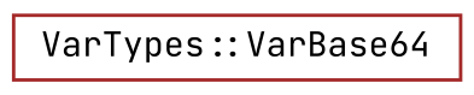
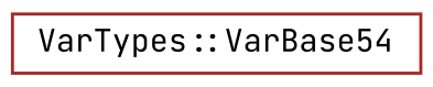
  digraph {
    rankdir=LR
    fontname="JetBrains Mono"
-   n1 [color=brown fillcolor=white fontname="JetBrains Mono" fontsize=10 height=0.2 label="VarTypes::VarBase64" shape=record style=filled width=0.4]
+   n1 [color=brown fillcolor=white fontname="JetBrains Mono" fontsize=10 height=0.2 label="VarTypes::VarBase54" shape=record style=filled width=0.4]
  }
